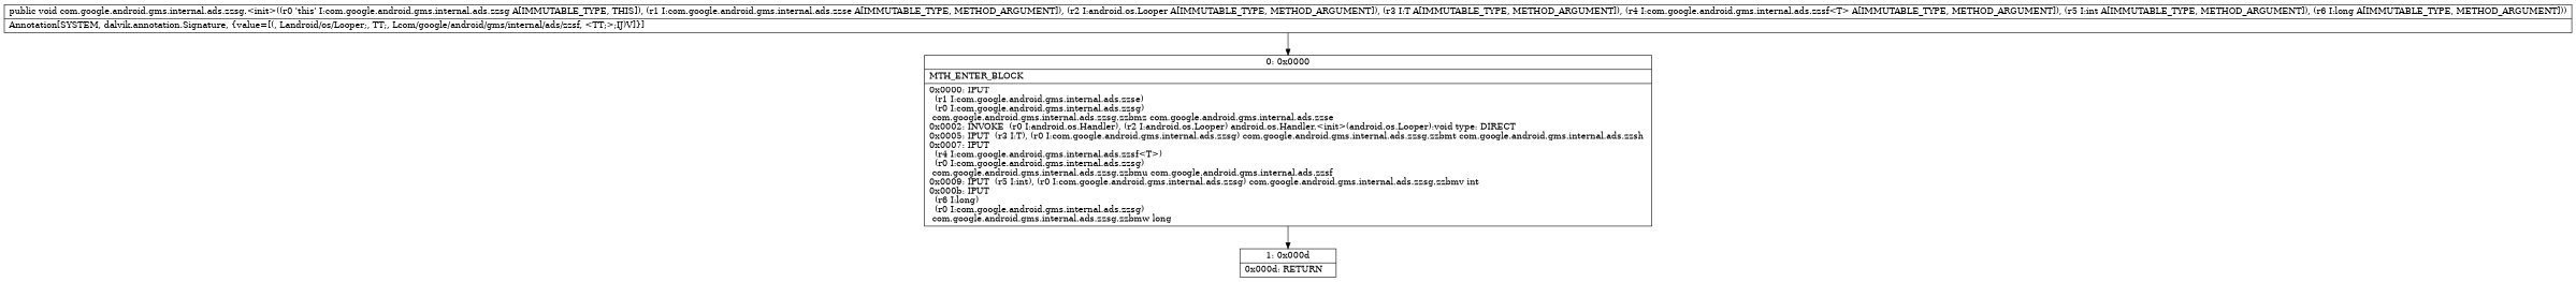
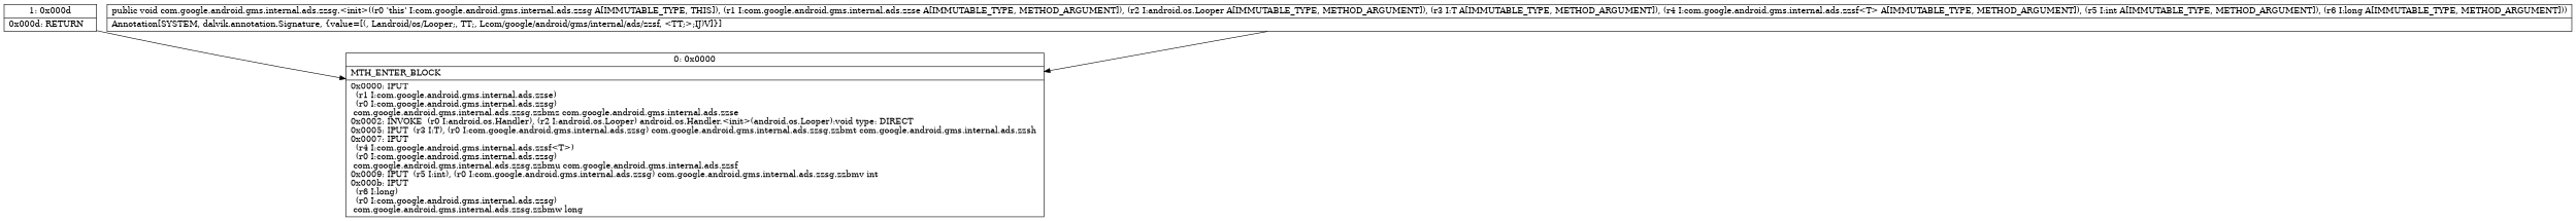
  digraph {
    node [shape=record]
    n1 [label="{0\:\ 0x0000|MTH_ENTER_BLOCK\l|0x0000: IPUT  \l  (r1 I:com.google.android.gms.internal.ads.zzse)\l  (r0 I:com.google.android.gms.internal.ads.zzsg)\l com.google.android.gms.internal.ads.zzsg.zzbmz com.google.android.gms.internal.ads.zzse \l0x0002: INVOKE  (r0 I:android.os.Handler), (r2 I:android.os.Looper) android.os.Handler.\<init\>(android.os.Looper):void type: DIRECT \l0x0005: IPUT  (r3 I:T), (r0 I:com.google.android.gms.internal.ads.zzsg) com.google.android.gms.internal.ads.zzsg.zzbmt com.google.android.gms.internal.ads.zzsh \l0x0007: IPUT  \l  (r4 I:com.google.android.gms.internal.ads.zzsf\<T\>)\l  (r0 I:com.google.android.gms.internal.ads.zzsg)\l com.google.android.gms.internal.ads.zzsg.zzbmu com.google.android.gms.internal.ads.zzsf \l0x0009: IPUT  (r5 I:int), (r0 I:com.google.android.gms.internal.ads.zzsg) com.google.android.gms.internal.ads.zzsg.zzbmv int \l0x000b: IPUT  \l  (r6 I:long)\l  (r0 I:com.google.android.gms.internal.ads.zzsg)\l com.google.android.gms.internal.ads.zzsg.zzbmw long \l}"]
    n2 [label="{1\:\ 0x000d|0x000d: RETURN   \l}"]
    n3 [label="{public void com.google.android.gms.internal.ads.zzsg.\<init\>((r0 'this' I:com.google.android.gms.internal.ads.zzsg A[IMMUTABLE_TYPE, THIS]), (r1 I:com.google.android.gms.internal.ads.zzse A[IMMUTABLE_TYPE, METHOD_ARGUMENT]), (r2 I:android.os.Looper A[IMMUTABLE_TYPE, METHOD_ARGUMENT]), (r3 I:T A[IMMUTABLE_TYPE, METHOD_ARGUMENT]), (r4 I:com.google.android.gms.internal.ads.zzsf\<T\> A[IMMUTABLE_TYPE, METHOD_ARGUMENT]), (r5 I:int A[IMMUTABLE_TYPE, METHOD_ARGUMENT]), (r6 I:long A[IMMUTABLE_TYPE, METHOD_ARGUMENT]))  | Annotation[SYSTEM, dalvik.annotation.Signature, \{value=[(, Landroid\/os\/Looper;, TT;, Lcom\/google\/android\/gms\/internal\/ads\/zzsf, \<TT;\>;IJ)V]\}]\l}"]
-   n1 -> n2
+   n2 -> n1
    n3 -> n1
  }
